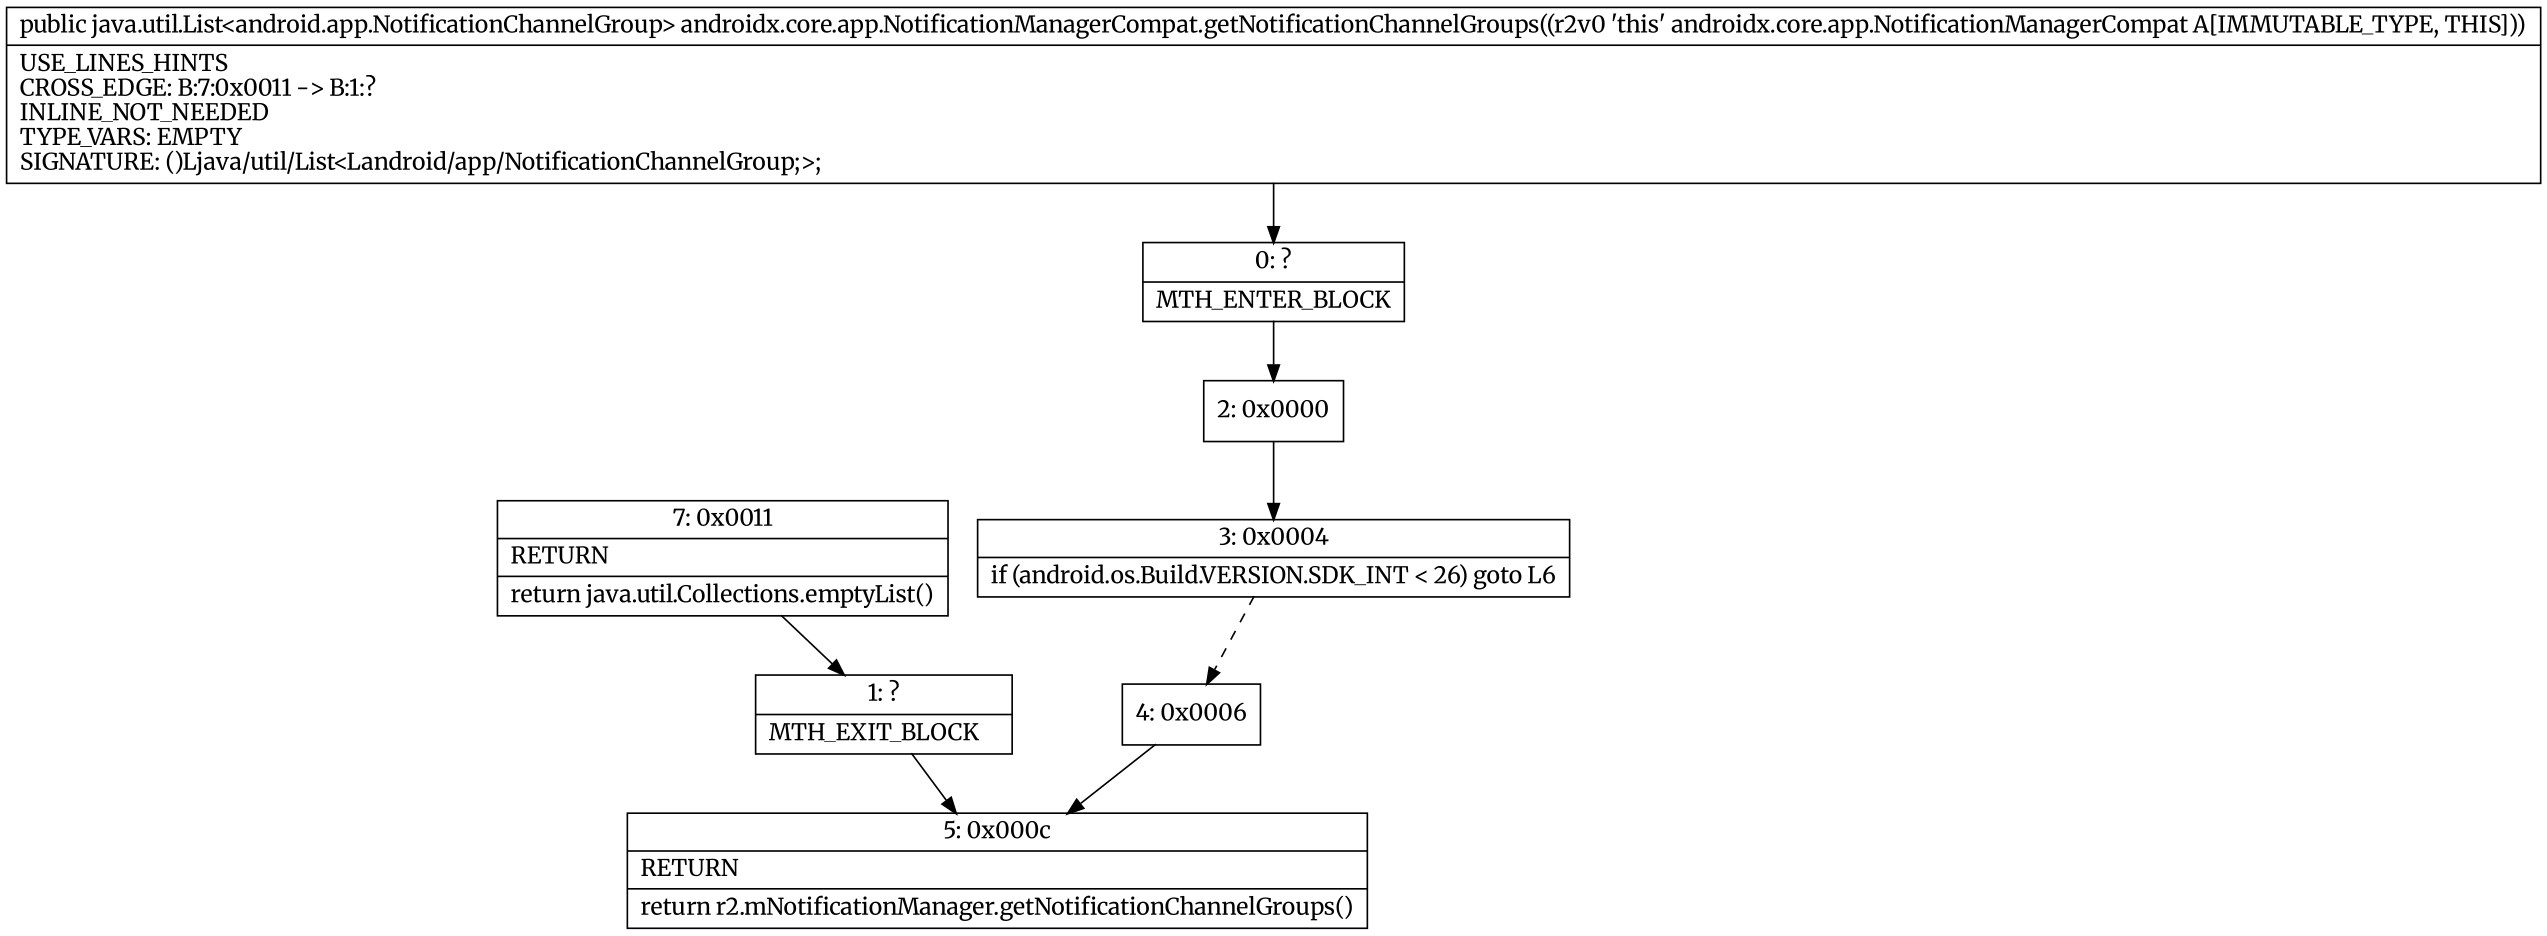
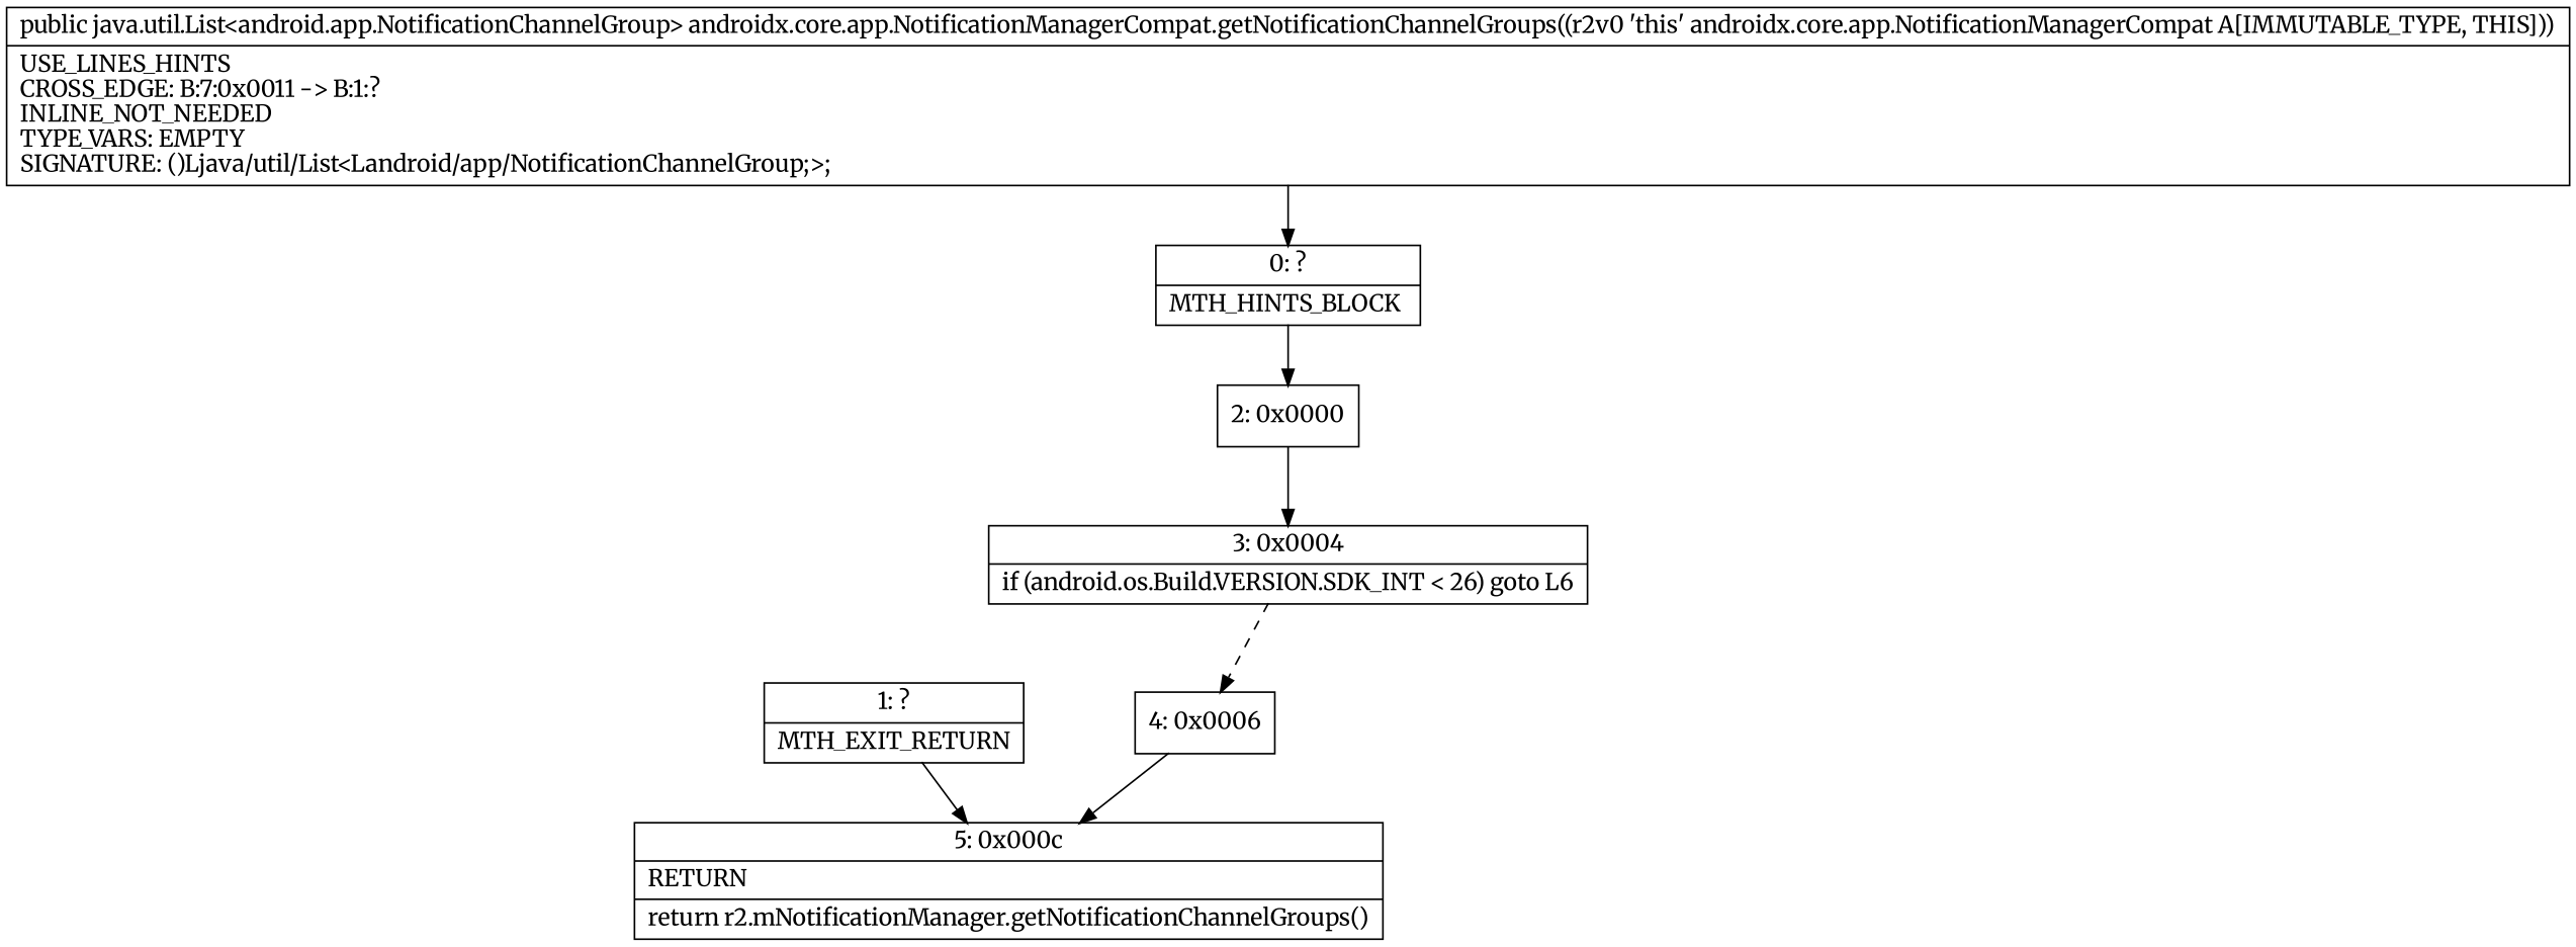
  digraph {
    fontname=Merriweather
    node [fontname=Merriweather shape=record]
    edge [fontname=Merriweather]
-   n1 [label="{0\:\ ?|MTH_ENTER_BLOCK\l}"]
+   n1 [label="{0\:\ ?|MTH_HINTS_BLOCK\l}"]
    n2 [label="{2\:\ 0x0000}"]
    n3 [label="{3\:\ 0x0004|if (android.os.Build.VERSION.SDK_INT \< 26) goto L6\l}"]
    n4 [label="{4\:\ 0x0006}"]
    n5 [label="{5\:\ 0x000c|RETURN\l|return r2.mNotificationManager.getNotificationChannelGroups()\l}"]
-   n6 [label="{1\:\ ?|MTH_EXIT_BLOCK\l}"]
-   n7 [label="{7\:\ 0x0011|RETURN\l|return java.util.Collections.emptyList()\l}"]
+   n6 [label="{1\:\ ?|MTH_EXIT_RETURN\l}"]
    n8 [label="{public java.util.List\<android.app.NotificationChannelGroup\> androidx.core.app.NotificationManagerCompat.getNotificationChannelGroups((r2v0 'this' androidx.core.app.NotificationManagerCompat A[IMMUTABLE_TYPE, THIS]))  | USE_LINES_HINTS\lCROSS_EDGE: B:7:0x0011 \-\> B:1:?\lINLINE_NOT_NEEDED\lTYPE_VARS: EMPTY\lSIGNATURE: ()Ljava\/util\/List\<Landroid\/app\/NotificationChannelGroup;\>;\l}"]
    n1 -> n2
    n2 -> n3
    n3 -> n4 [style=dashed]
    n4 -> n5
    n6 -> n5
-   n7 -> n6
    n8 -> n1
  }
